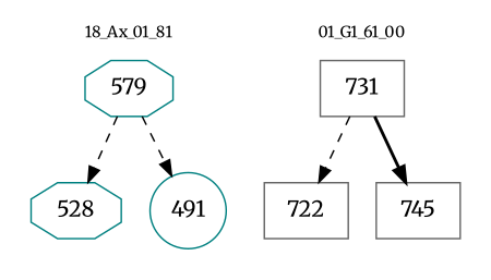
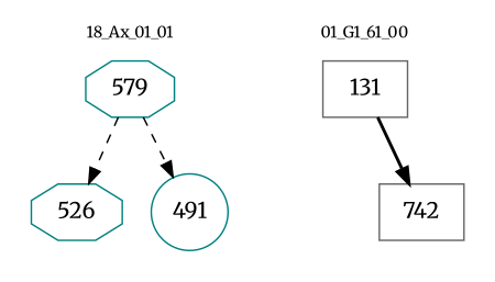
  digraph {
    fontname=Merriweather
    node [color=teal fontname=Merriweather shape=box]
    edge [color=black fontname=Merriweather style=dashed]
    n1 [label=579 shape=octagon]
-   n2 [label=528 shape=octagon]
+   n2 [label=526 shape=octagon]
    n3 [label=491 shape=circle]
-   n4 [color=gray40 label=731]
-   n5 [color=gray40 label=722]
-   n6 [color=gray40 label=745]
+   n4 [color=gray40 label=131]
+   n6 [color=gray40 label=742]
    subgraph cluster_1 {
      color=white
      fontsize=10
-     label="18_Ax_01_81"
+     label="18_Ax_01_01"
      n1
      n2
      n3
    }
    subgraph cluster_2 {
      color=white
      fontsize=10
      label="01_G1_61_00"
      n4
-     n5
      n6
    }
    n1 -> n2
    n1 -> n3
-   n4 -> n5
    n4 -> n6 [style=bold]
  }
